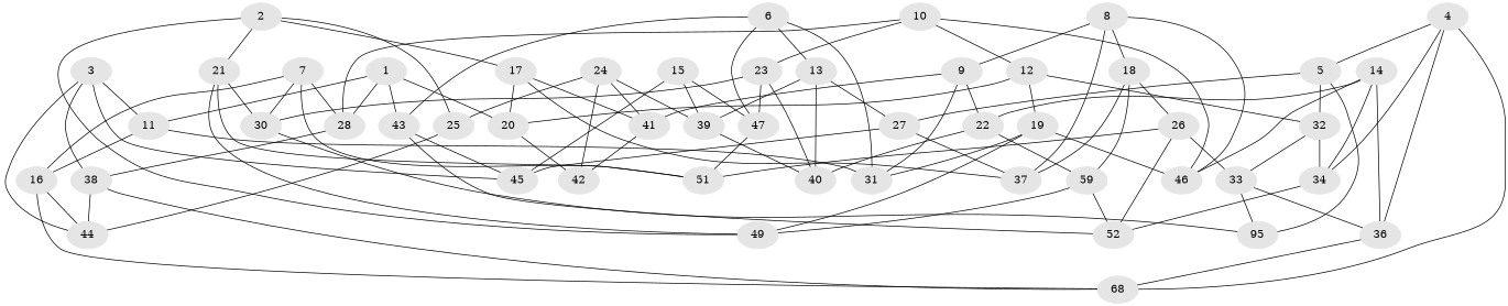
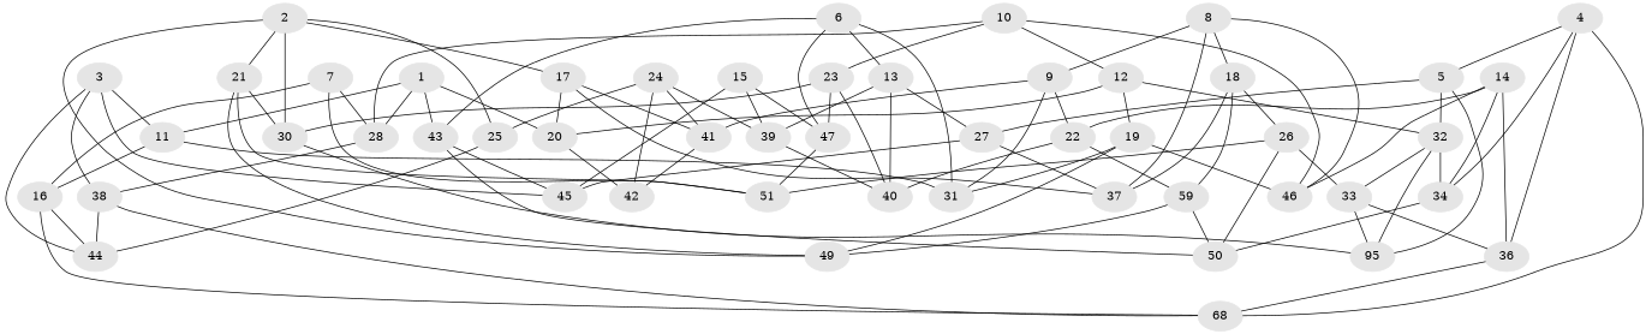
  graph {
    node [color=gray90 style=filled]
    1
    11
    20
    28
    43
    31
    16
    42
    38
    45
-   50 [label=52]
+   50
    2
    17
    21
    25
    49
    37
    41
    30
    51
    44
    3
    n23 [label=68]
    4
    5
    34
    36
    27
    32
    n30 [label=95]
    33
    6
    13
    47
    39
    40
    7
    8
    9
    18
    46
    22
    26
    n44 [label=59]
    10
    12
    23
    19
    14
    15
    24
    1 -- 11
    1 -- 20
    1 -- 28
    1 -- 43
    11 -- 31
    11 -- 16
    20 -- 42
    28 -- 38
    43 -- 45
    43 -- 50
    16 -- 44
    16 -- n23
    38 -- 44
    38 -- n23
    2 -- 17
    2 -- 21
    2 -- 25
    2 -- 49
    17 -- 20
    17 -- 37
    17 -- 41
    21 -- 49
    21 -- 30
    21 -- 51
    25 -- 44
    41 -- 42
    30 -- n30
    3 -- 11
    3 -- 38
    3 -- 45
    3 -- 44
    4 -- n23
    4 -- 5
    4 -- 34
    4 -- 36
    5 -- 27
    5 -- 32
    5 -- n30
    34 -- 50
    36 -- n23
    27 -- 45
    27 -- 37
    32 -- 34
+   32 -- n30
    32 -- 33
    33 -- 36
    33 -- n30
    6 -- 43
    6 -- 31
    6 -- 13
    6 -- 47
    13 -- 27
    13 -- 39
    13 -- 40
    47 -- 51
    39 -- 40
    7 -- 28
    7 -- 16
-   7 -- 30
+   2 -- 30
    7 -- 51
    8 -- 37
    8 -- 9
    8 -- 18
    8 -- 46
    9 -- 31
    9 -- 41
    9 -- 22
    18 -- 37
    18 -- 26
    18 -- n44
    22 -- 40
    22 -- n44
    26 -- 50
    26 -- 51
    26 -- 33
    n44 -- 50
    n44 -- 49
    10 -- 28
    10 -- 46
    10 -- 12
    10 -- 23
    12 -- 20
    12 -- 32
    12 -- 19
    23 -- 30
    23 -- 47
    23 -- 40
    19 -- 31
    19 -- 49
    19 -- 46
    14 -- 34
    14 -- 36
    14 -- 46
    14 -- 22
    15 -- 45
    15 -- 47
    15 -- 39
    24 -- 42
    24 -- 25
    24 -- 41
    24 -- 39
  }
